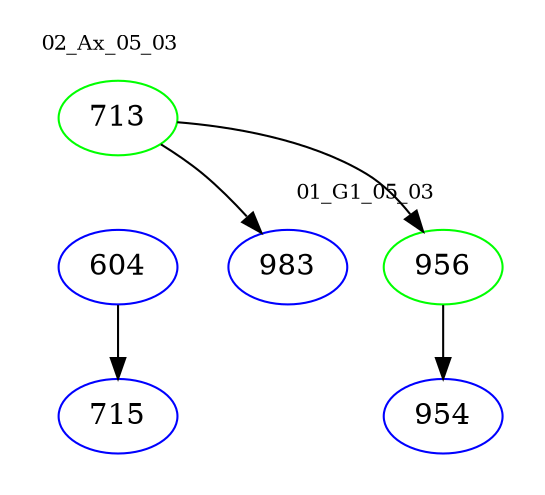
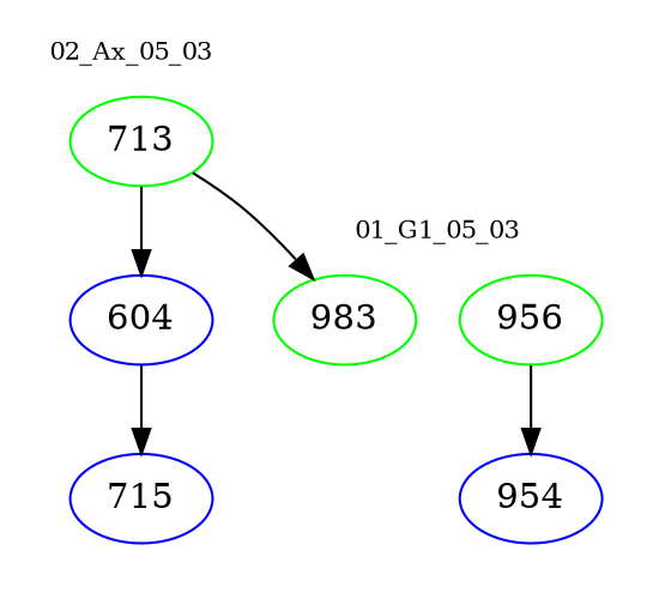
  digraph {
    node [color=blue]
    edge [color=black]
    n1 [color=green label=713]
    n2 [label=604]
    n3 [label=715]
    n4 [color=green label=956]
    n5 [label=954]
-   n6 [label=983]
+   n6 [color=green label=983]
    subgraph cluster_1 {
      color=white
      fontsize=10
      label="02_Ax_05_03"
      n1
      n2
      n3
    }
    subgraph cluster_2 {
      color=white
      fontsize=10
      label="01_G1_05_03"
      n4
      n5
      n6
    }
-   n1 -> n4
+   n1 -> n2
    n1 -> n6
    n2 -> n3
    n4 -> n5
  }
